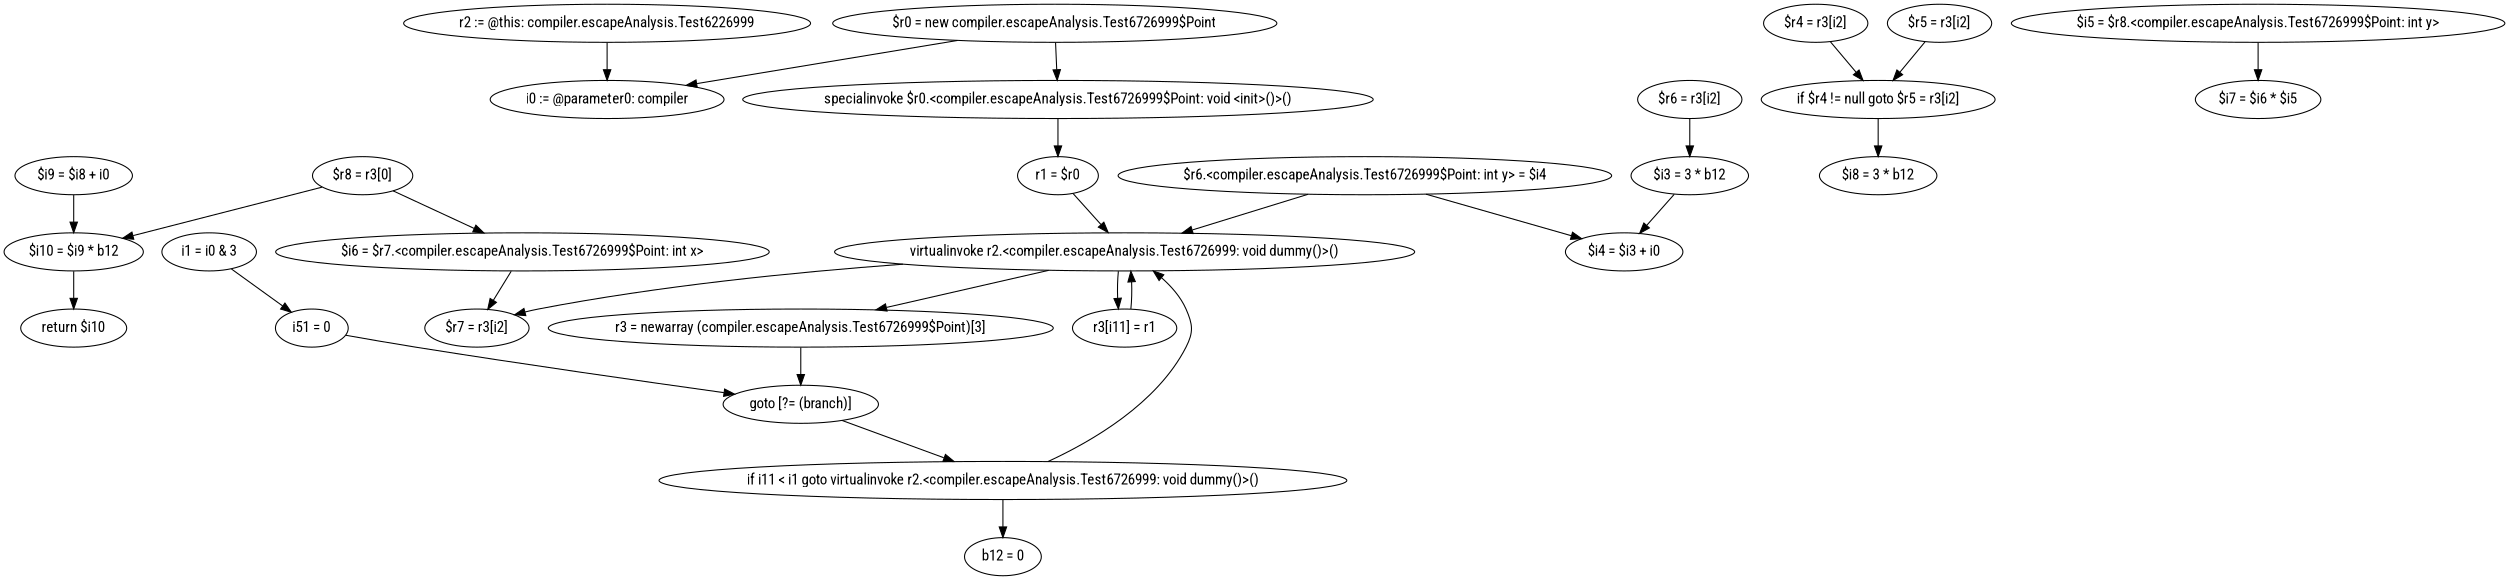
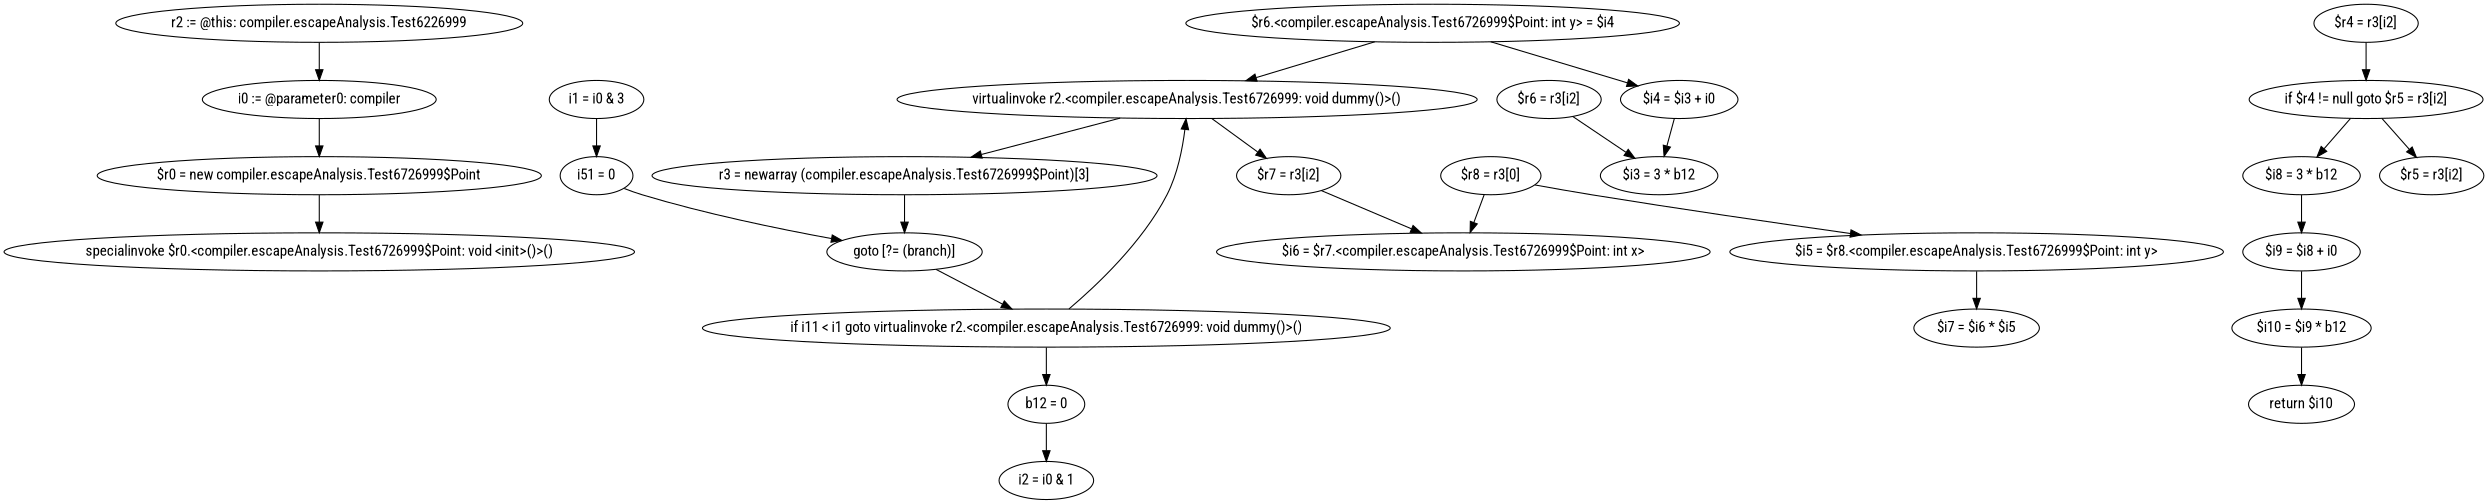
  digraph {
    fontname="Roboto Condensed"
    node [fontname="Roboto Condensed"]
    edge [fontname="Roboto Condensed"]
    n1 [label="r2 := @this: compiler.escapeAnalysis.Test6226999"]
    n2 [label="i0 := @parameter0: compiler"]
    "$r0 = new compiler.escapeAnalysis.Test6726999$Point"
    "specialinvoke $r0.<compiler.escapeAnalysis.Test6726999$Point: void <init>()>()"
-   "r1 = $r0"
    "virtualinvoke r2.<compiler.escapeAnalysis.Test6726999: void dummy()>()"
    "r3 = newarray (compiler.escapeAnalysis.Test6726999$Point)[3]"
-   "r3[i11] = r1"
    "$r7 = r3[i2]"
    "goto [?= (branch)]"
    "$i6 = $r7.<compiler.escapeAnalysis.Test6726999$Point: int x>"
    n12 [label="i51 = 0"]
    "i1 = i0 & 3"
    "if i11 < i1 goto virtualinvoke r2.<compiler.escapeAnalysis.Test6726999: void dummy()>()"
    n15 [label="b12 = 0"]
+   "i2 = i0 & 1"
    "$r4 = r3[i2]"
    "if $r4 != null goto $r5 = r3[i2]"
    "$i8 = 3 * b12"
    "$r5 = r3[i2]"
    "$i9 = $i8 + i0"
    "$i10 = $i9 * b12"
    "return $i10"
    "$r6 = r3[i2]"
    "$i3 = 3 * b12"
    "$i4 = $i3 + i0"
    "$r6.<compiler.escapeAnalysis.Test6726999$Point: int y> = $i4"
    "$r8 = r3[0]"
    "$i5 = $r8.<compiler.escapeAnalysis.Test6726999$Point: int y>"
    "$i7 = $i6 * $i5"
    n1 -> n2
-   "$r0 = new compiler.escapeAnalysis.Test6726999$Point" -> n2
+   n2 -> "$r0 = new compiler.escapeAnalysis.Test6726999$Point"
    "$r0 = new compiler.escapeAnalysis.Test6726999$Point" -> "specialinvoke $r0.<compiler.escapeAnalysis.Test6726999$Point: void <init>()>()"
-   "specialinvoke $r0.<compiler.escapeAnalysis.Test6726999$Point: void <init>()>()" -> "r1 = $r0"
-   "r1 = $r0" -> "virtualinvoke r2.<compiler.escapeAnalysis.Test6726999: void dummy()>()"
    "virtualinvoke r2.<compiler.escapeAnalysis.Test6726999: void dummy()>()" -> "r3 = newarray (compiler.escapeAnalysis.Test6726999$Point)[3]"
-   "virtualinvoke r2.<compiler.escapeAnalysis.Test6726999: void dummy()>()" -> "r3[i11] = r1"
    "virtualinvoke r2.<compiler.escapeAnalysis.Test6726999: void dummy()>()" -> "$r7 = r3[i2]"
    "r3 = newarray (compiler.escapeAnalysis.Test6726999$Point)[3]" -> "goto [?= (branch)]"
-   "r3[i11] = r1" -> "virtualinvoke r2.<compiler.escapeAnalysis.Test6726999: void dummy()>()"
-   "$i6 = $r7.<compiler.escapeAnalysis.Test6726999$Point: int x>" -> "$r7 = r3[i2]"
+   "$r7 = r3[i2]" -> "$i6 = $r7.<compiler.escapeAnalysis.Test6726999$Point: int x>"
    "goto [?= (branch)]" -> "if i11 < i1 goto virtualinvoke r2.<compiler.escapeAnalysis.Test6726999: void dummy()>()"
    n12 -> "goto [?= (branch)]"
    "i1 = i0 & 3" -> n12
    "if i11 < i1 goto virtualinvoke r2.<compiler.escapeAnalysis.Test6726999: void dummy()>()" -> "virtualinvoke r2.<compiler.escapeAnalysis.Test6726999: void dummy()>()"
    "if i11 < i1 goto virtualinvoke r2.<compiler.escapeAnalysis.Test6726999: void dummy()>()" -> n15
+   n15 -> "i2 = i0 & 1"
    "$r4 = r3[i2]" -> "if $r4 != null goto $r5 = r3[i2]"
    "if $r4 != null goto $r5 = r3[i2]" -> "$i8 = 3 * b12"
-   "$r5 = r3[i2]" -> "if $r4 != null goto $r5 = r3[i2]"
+   "if $r4 != null goto $r5 = r3[i2]" -> "$r5 = r3[i2]"
+   "$i8 = 3 * b12" -> "$i9 = $i8 + i0"
    "$i9 = $i8 + i0" -> "$i10 = $i9 * b12"
    "$i10 = $i9 * b12" -> "return $i10"
    "$r6 = r3[i2]" -> "$i3 = 3 * b12"
-   "$i3 = 3 * b12" -> "$i4 = $i3 + i0"
+   "$i4 = $i3 + i0" -> "$i3 = 3 * b12"
    "$r6.<compiler.escapeAnalysis.Test6726999$Point: int y> = $i4" -> "virtualinvoke r2.<compiler.escapeAnalysis.Test6726999: void dummy()>()"
    "$r6.<compiler.escapeAnalysis.Test6726999$Point: int y> = $i4" -> "$i4 = $i3 + i0"
    "$r8 = r3[0]" -> "$i6 = $r7.<compiler.escapeAnalysis.Test6726999$Point: int x>"
-   "$r8 = r3[0]" -> "$i10 = $i9 * b12"
+   "$r8 = r3[0]" -> "$i5 = $r8.<compiler.escapeAnalysis.Test6726999$Point: int y>"
    "$i5 = $r8.<compiler.escapeAnalysis.Test6726999$Point: int y>" -> "$i7 = $i6 * $i5"
  }
